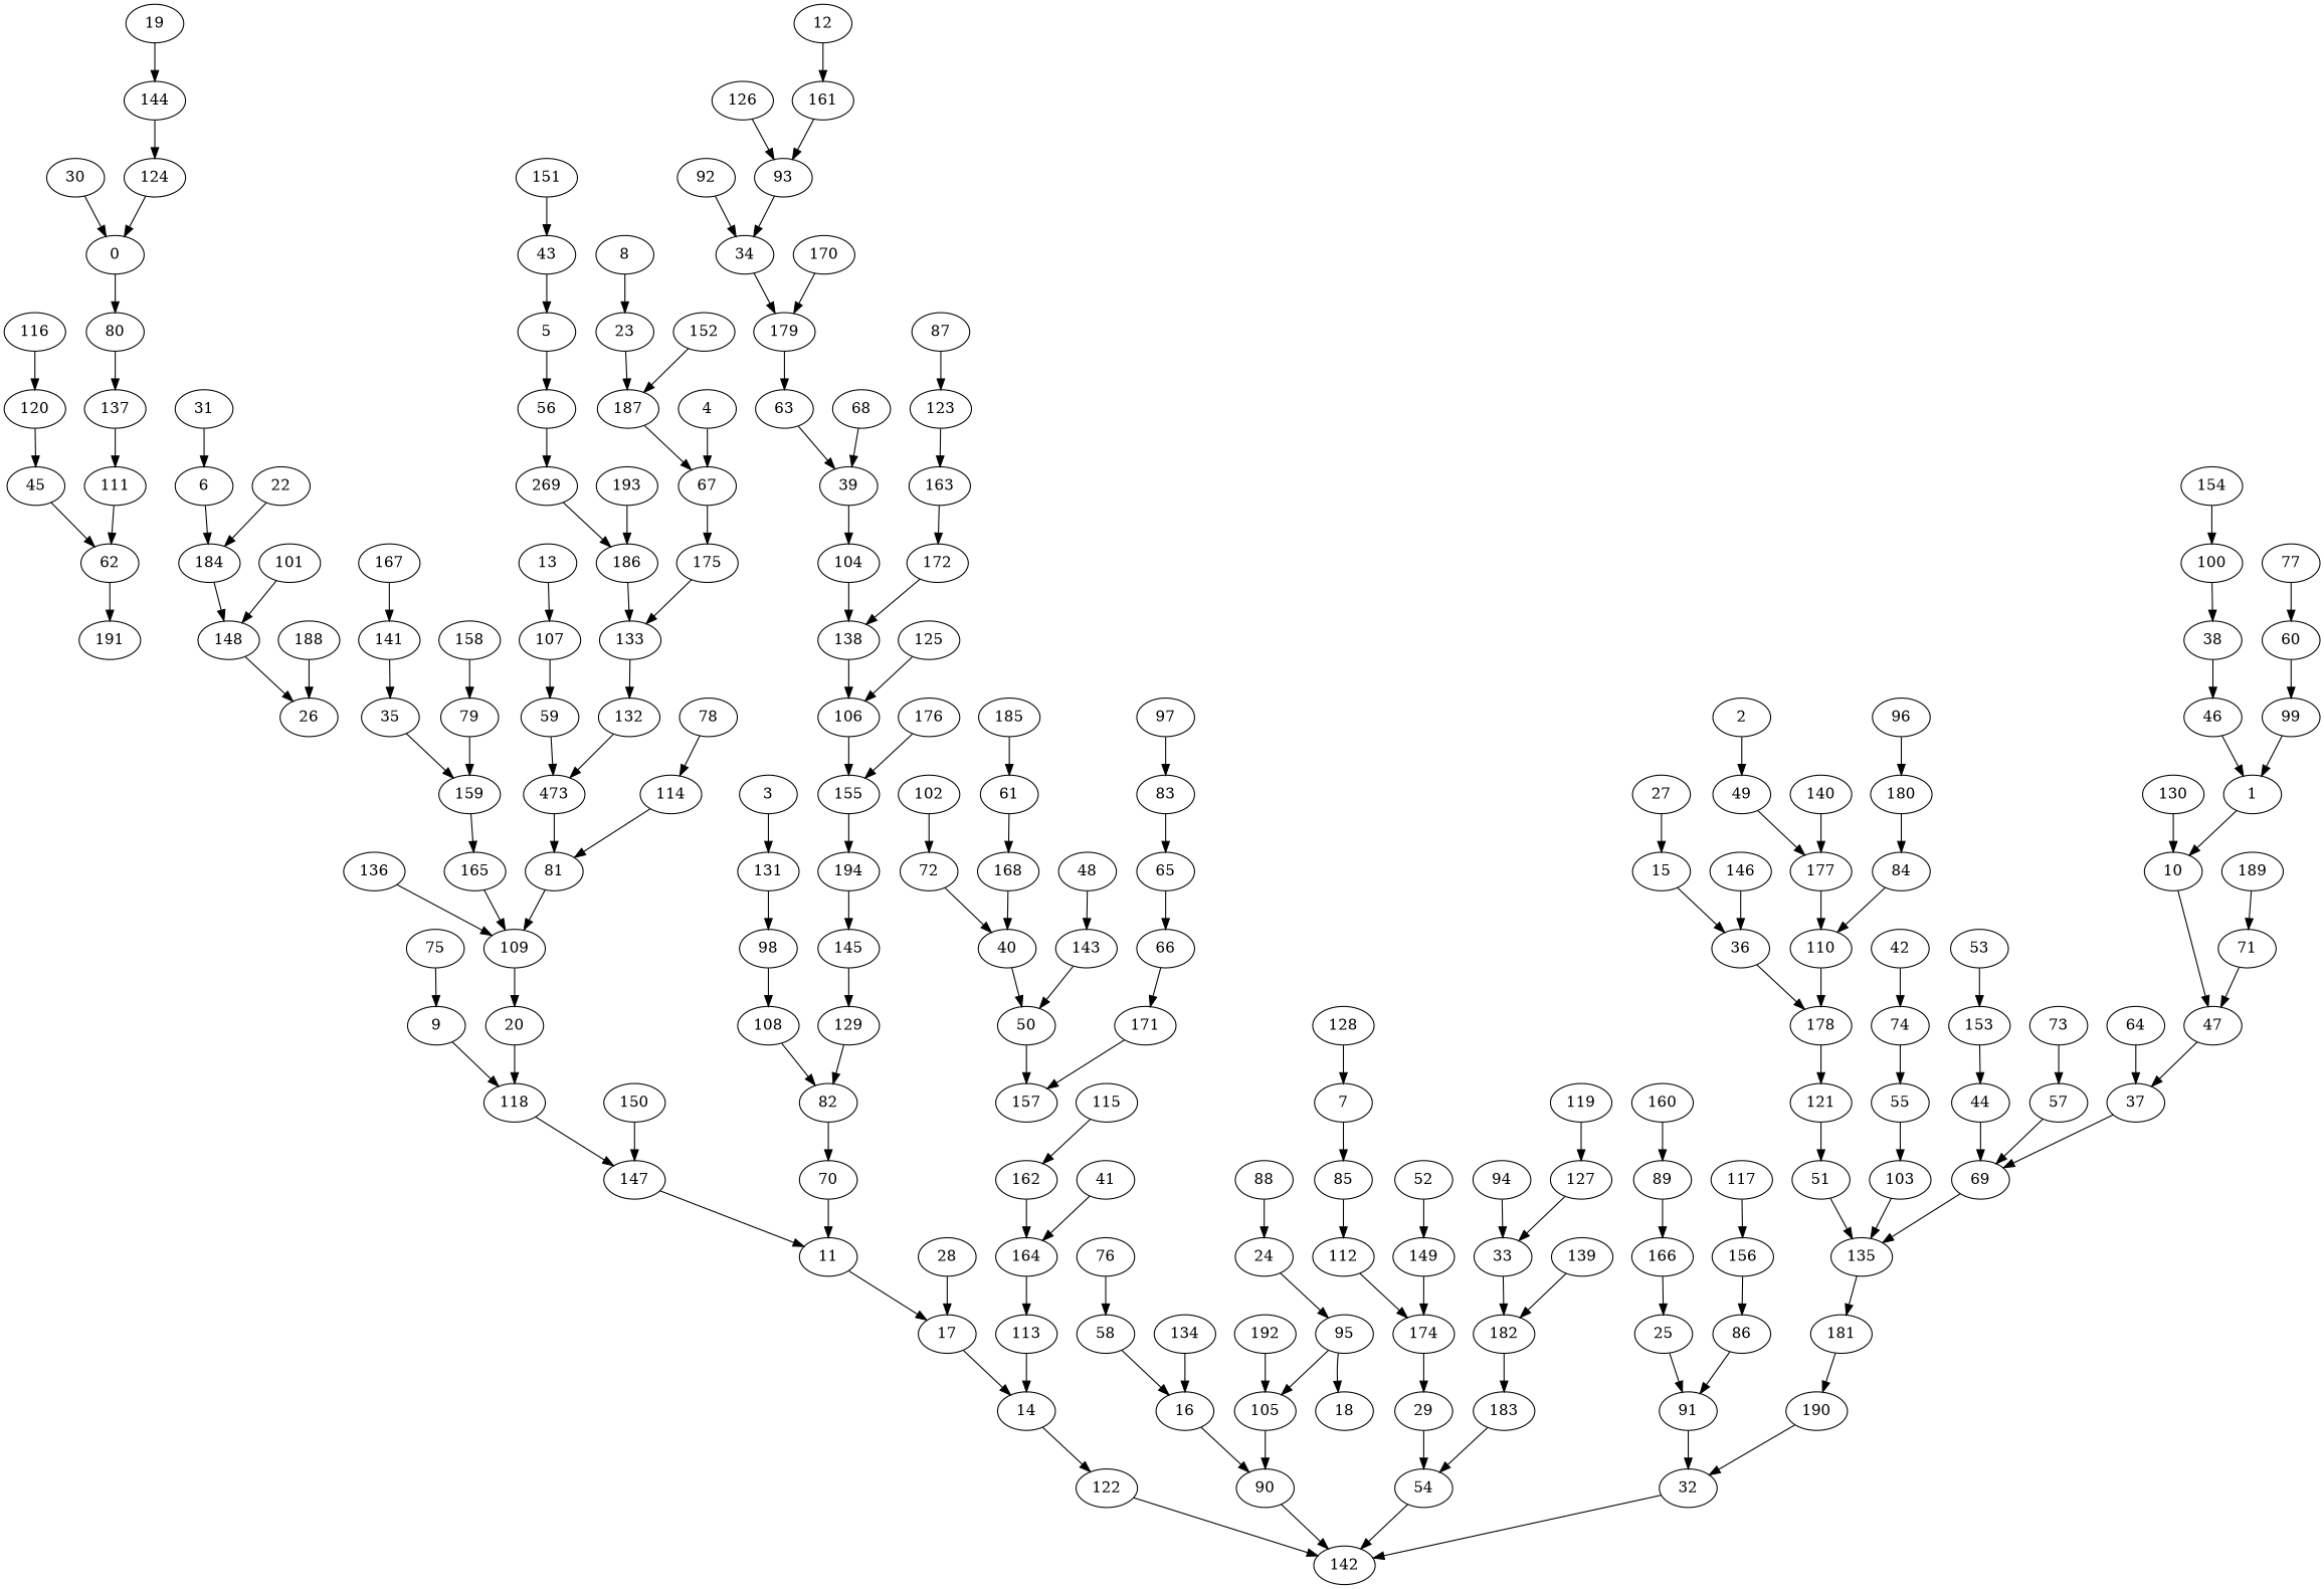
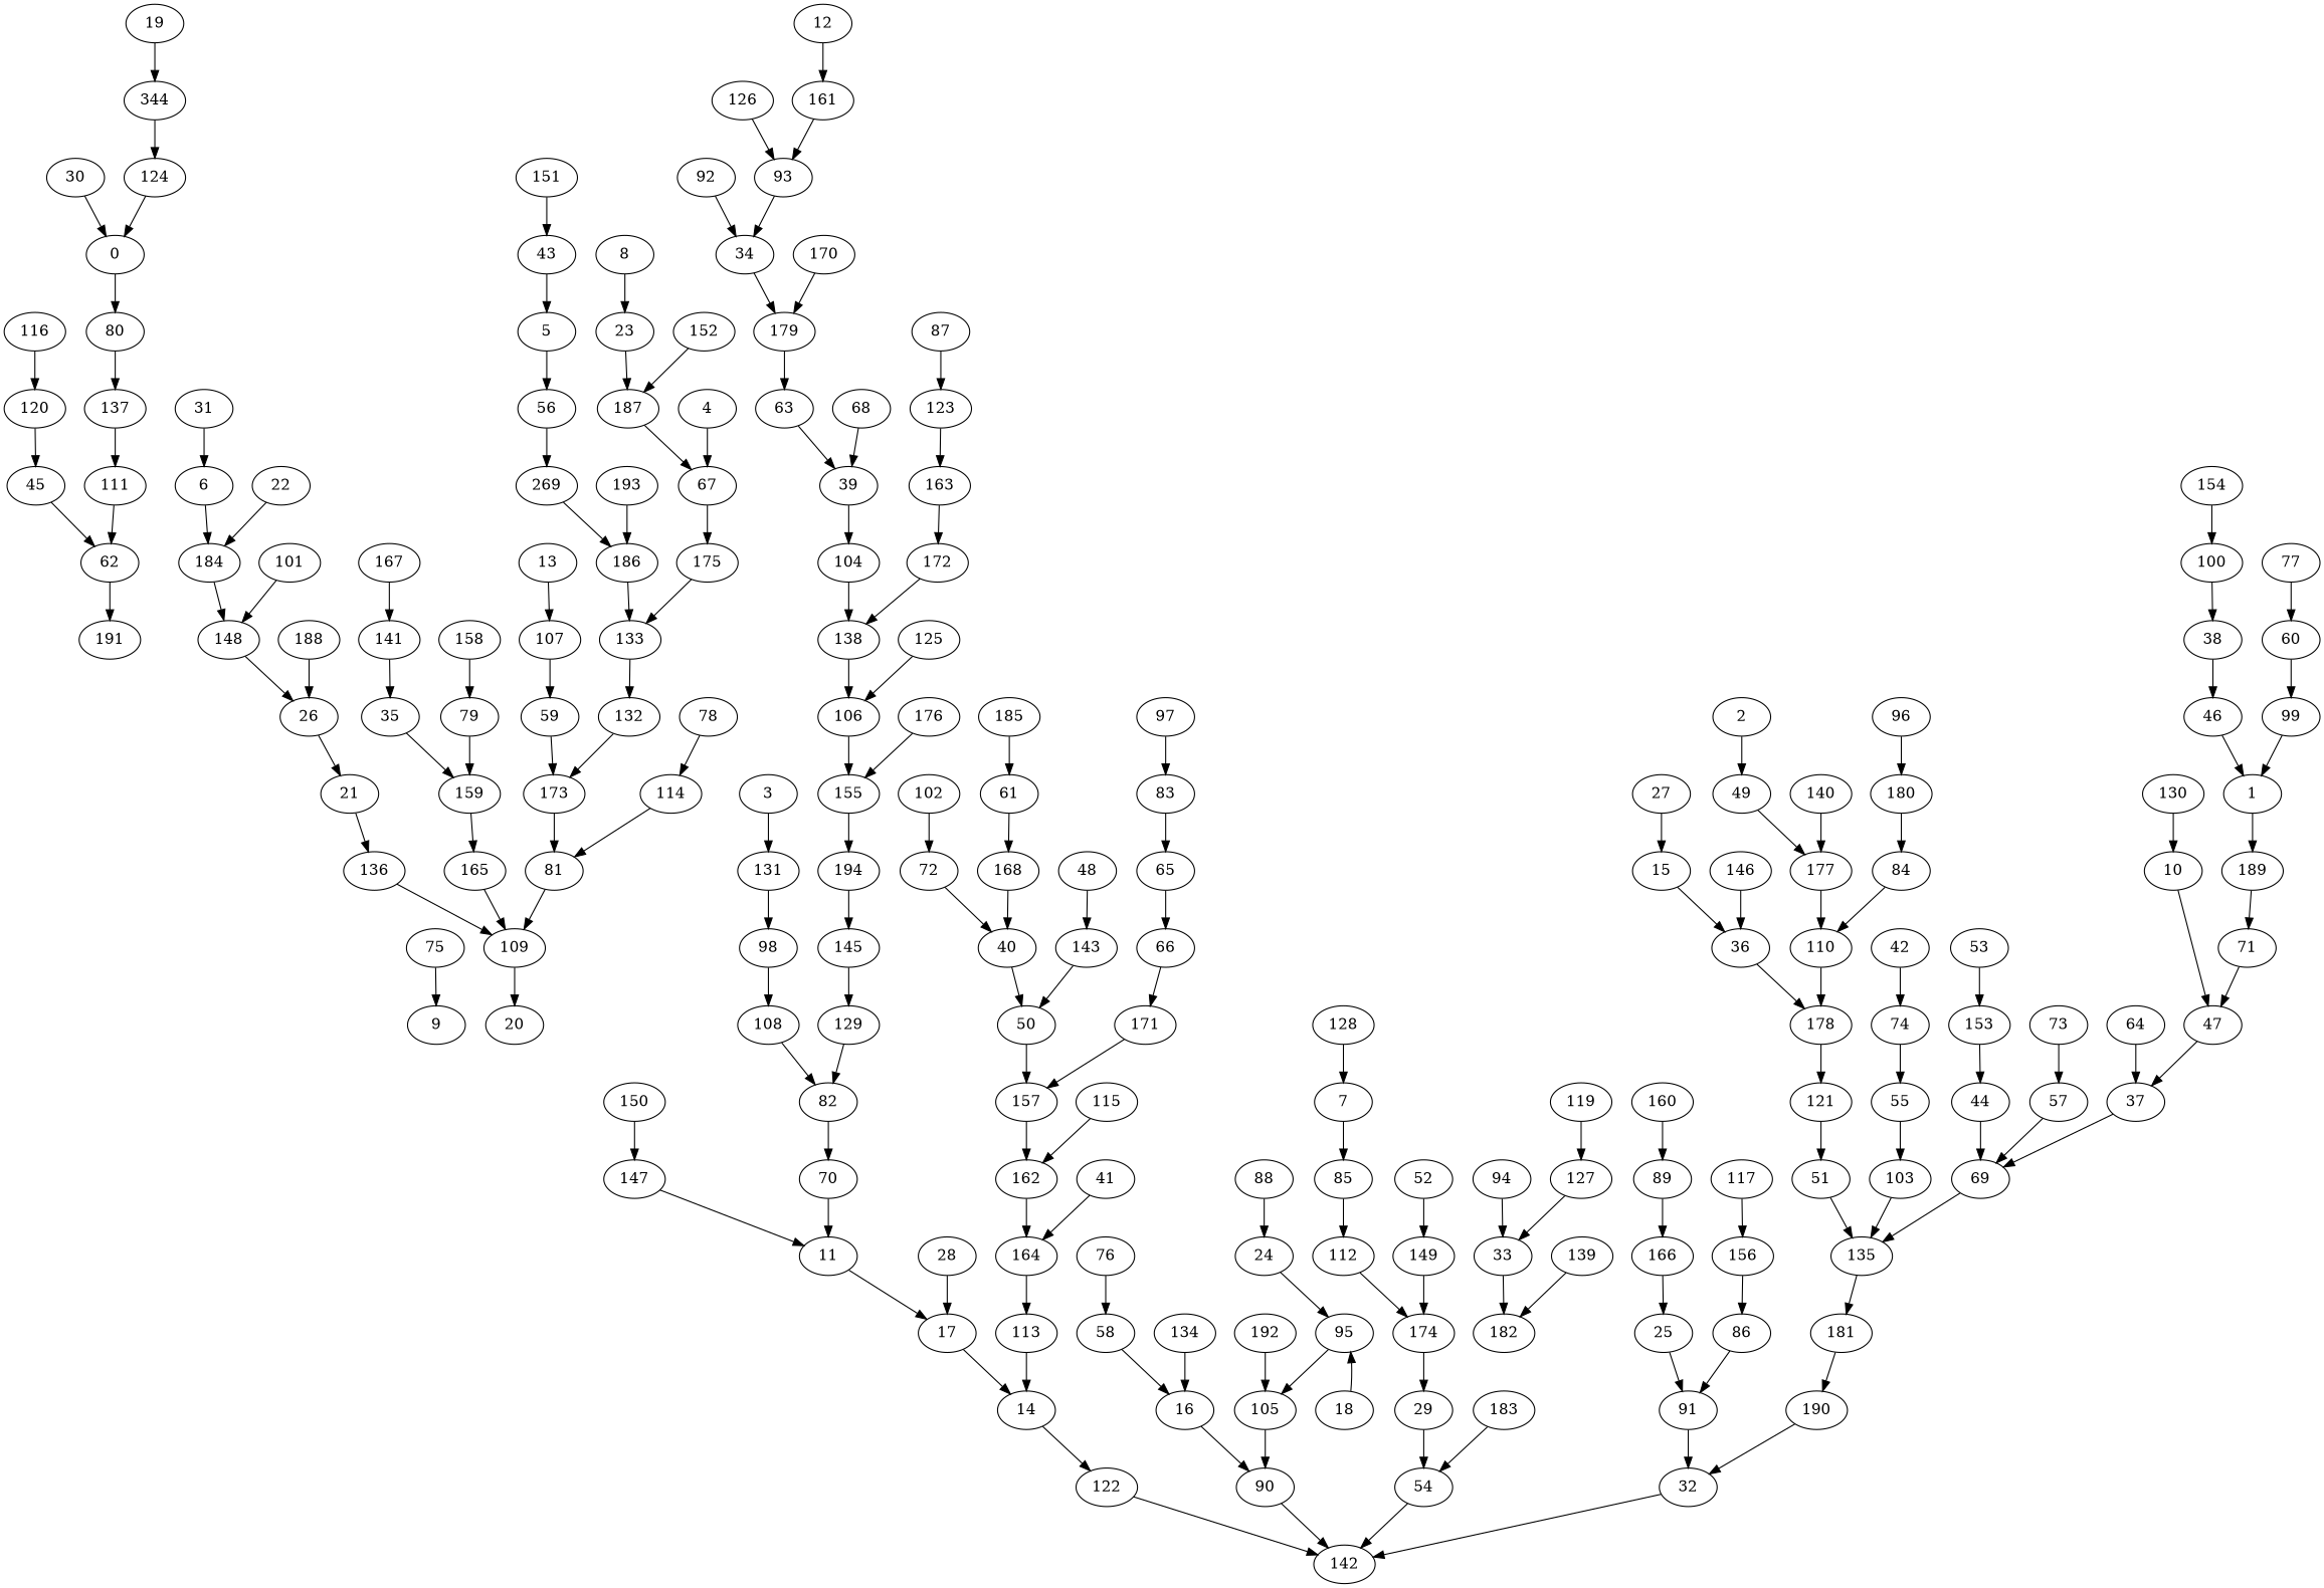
  strict digraph {
    0
    80
    137
    111
    30
    124
    1
    189
    71
    47
    46
    99
    5
    56
    n15 [label=269]
    186
    43
    6
    184
    148
    26
    31
    7
    85
    112
    174
    128
    9
-   118
    147
    11
    75
    10
    37
    69
    130
    17
    14
    122
    70
    142
    113
    15
    36
    178
    121
    27
    16
    90
    58
    134
    28
    20
    109
+   21
    136
    23
    187
    67
    175
    8
    24
    95
    105
    88
    25
    91
    32
    166
    188
    29
    54
    190
    33
    182
    183
    94
    127
    34
    179
    63
    39
    92
    93
    35
    159
    165
    141
    51
    146
    135
    181
    64
    38
    100
    104
    138
    106
    68
    40
    50
    157
    162
    72
    168
    151
    44
    153
    45
    62
    191
    120
    49
    177
    110
    2
    164
    143
    55
    103
    74
    133
    57
    73
    76
    59
-   173 [label=473]
+   173
    81
    107
    60
    77
    61
    185
    65
    66
    83
    132
    4
    82
    102
    42
    79
    158
    114
    108
    129
    97
    84
    180
    86
    156
    89
    160
    126
    161
    18
    98
    131
    154
    155
    192
    194
    145
    125
    13
    78
    116
    123
    163
    172
    87
-   144
+   144 [label=344]
    119
    3
    167
    48
    19
    150
    101
    149
    52
    53
    176
    117
    171
    12
    115
    41
    140
    170
    96
    139
    22
    193
    152
    0 -> 80
    80 -> 137
    137 -> 111
    111 -> 62
    30 -> 0
    124 -> 0
-   1 -> 10
+   1 -> 189
    189 -> 71
    71 -> 47
    47 -> 37
    46 -> 1
    99 -> 1
    5 -> 56
    56 -> n15
    n15 -> 186
    186 -> 133
    43 -> 5
    6 -> 184
    184 -> 148
    148 -> 26
+   26 -> 21
    31 -> 6
    7 -> 85
    85 -> 112
    112 -> 174
    174 -> 29
    128 -> 7
-   9 -> 118
-   118 -> 147
    147 -> 11
    11 -> 17
    75 -> 9
    10 -> 47
    37 -> 69
    69 -> 135
    130 -> 10
    17 -> 14
    14 -> 122
    122 -> 142
    70 -> 11
    113 -> 14
    15 -> 36
    36 -> 178
    178 -> 121
    121 -> 51
    27 -> 15
    16 -> 90
    90 -> 142
    58 -> 16
    134 -> 16
    28 -> 17
-   20 -> 118
    109 -> 20
+   21 -> 136
    136 -> 109
    23 -> 187
    187 -> 67
    67 -> 175
    175 -> 133
    8 -> 23
    24 -> 95
    95 -> 105
    105 -> 90
    88 -> 24
    25 -> 91
    91 -> 32
    32 -> 142
    166 -> 25
    188 -> 26
    29 -> 54
    54 -> 142
    190 -> 32
    33 -> 182
-   182 -> 183
    183 -> 54
    94 -> 33
    127 -> 33
    34 -> 179
    179 -> 63
    63 -> 39
    39 -> 104
    92 -> 34
    93 -> 34
    35 -> 159
    159 -> 165
    165 -> 109
    141 -> 35
    51 -> 135
    146 -> 36
    135 -> 181
    181 -> 190
    64 -> 37
    38 -> 46
    100 -> 38
    104 -> 138
    138 -> 106
    106 -> 155
    68 -> 39
    40 -> 50
    50 -> 157
+   157 -> 162
    162 -> 164
    72 -> 40
    168 -> 40
    151 -> 43
    44 -> 69
    153 -> 44
    45 -> 62
    62 -> 191
    120 -> 45
    49 -> 177
    177 -> 110
    110 -> 178
    2 -> 49
    164 -> 113
    143 -> 50
    55 -> 103
    103 -> 135
    74 -> 55
    133 -> 132
    57 -> 69
    73 -> 57
    76 -> 58
    59 -> 173
    173 -> 81
    81 -> 109
    107 -> 59
    60 -> 99
    77 -> 60
    61 -> 168
    185 -> 61
    65 -> 66
    66 -> 171
    83 -> 65
    132 -> 173
    4 -> 67
    82 -> 70
    102 -> 72
    42 -> 74
    79 -> 159
    158 -> 79
    114 -> 81
    108 -> 82
    129 -> 82
    97 -> 83
    84 -> 110
    180 -> 84
    86 -> 91
    156 -> 86
    89 -> 166
    160 -> 89
    126 -> 93
    161 -> 93
-   95 -> 18
+   18 -> 95
    98 -> 108
    131 -> 98
    154 -> 100
    155 -> 194
    192 -> 105
    194 -> 145
    145 -> 129
    125 -> 106
    13 -> 107
    78 -> 114
    116 -> 120
    123 -> 163
    163 -> 172
    172 -> 138
    87 -> 123
    144 -> 124
    119 -> 127
    3 -> 131
    167 -> 141
    48 -> 143
    19 -> 144
    150 -> 147
    101 -> 148
    149 -> 174
    52 -> 149
    53 -> 153
    176 -> 155
    117 -> 156
    171 -> 157
    12 -> 161
    115 -> 162
    41 -> 164
    140 -> 177
    170 -> 179
    96 -> 180
    139 -> 182
    22 -> 184
    193 -> 186
    152 -> 187
  }
